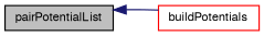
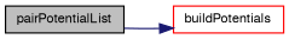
  digraph {
    rankdir=LR
    node [fontname=FreeSans fontsize=10 shape=record]
    n1 [color=black fillcolor=grey75 fontcolor=black height=0.2 label=pairPotentialList style=filled width=0.4]
    n2 [color=red height=0.2 label=buildPotentials width=0.4]
-   n2 -> n1 [color=midnightblue fontname=FreeSans fontsize=10 labelfontname=FreeSans labelfontsize=10 style=solid]
+   n1 -> n2 [color=midnightblue fontname=FreeSans fontsize=10 labelfontname=FreeSans labelfontsize=10 style=solid]
  }
